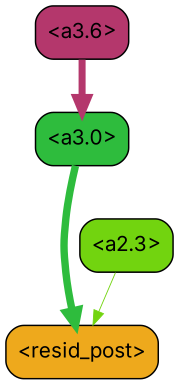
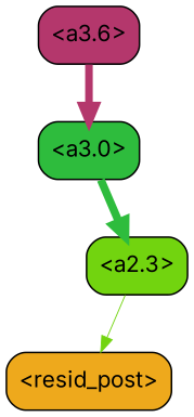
  strict digraph {
    fontname=Inter
    splines=true
    node [color=black fontname=Inter shape=box style="filled, rounded"]
    edge [fontname=Inter]
    "<resid_post>" [fillcolor="#eea91c"]
    "<a3.6>" [fillcolor="#b4376c"]
    "<a3.0>" [fillcolor="#2ebc3d"]
    "<a2.3>" [fillcolor="#72d40f"]
    "<a3.6>" -> "<a3.0>" [color="#b4376c" penwidth=4.749041676521301]
-   "<a3.0>" -> "<resid_post>" [color="#2ebc3d" penwidth=5.004215121269226]
+   "<a3.0>" -> "<a2.3>" [color="#2ebc3d" penwidth=5.004215121269226]
    "<a2.3>" -> "<resid_post>" [color="#72d40f" penwidth=0.6]
  }
